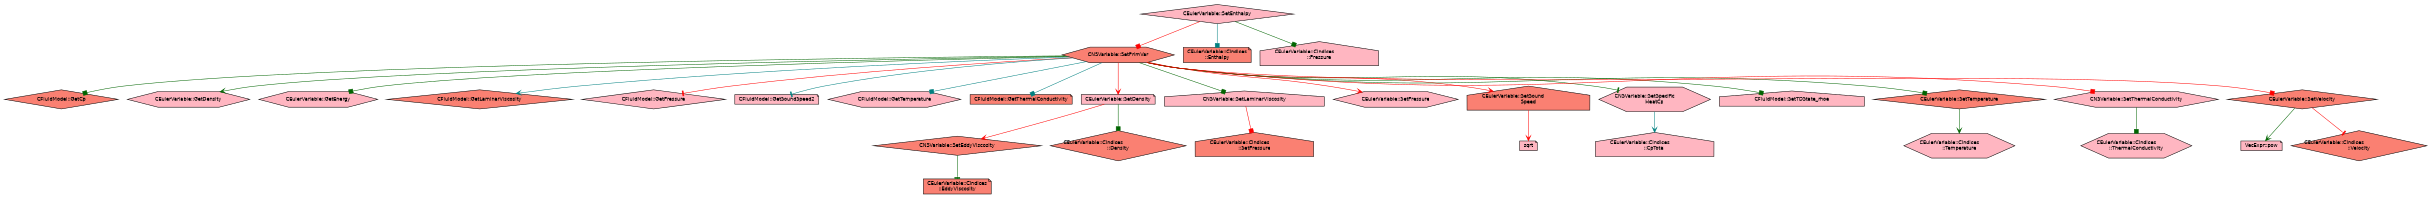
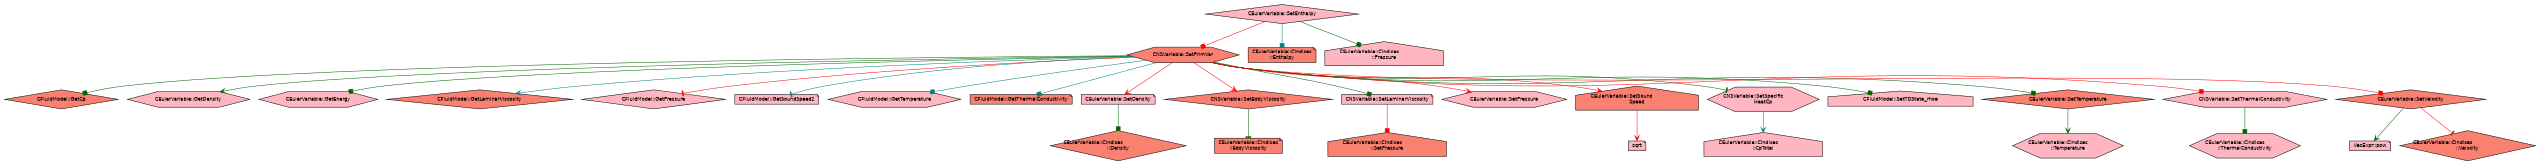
  digraph {
    rankdir=TB
    node [color=black fillcolor=lightpink fontname=Helvetica fontsize=10 shape=hexagon style=filled]
    edge [arrowhead=box color=darkgreen fontname=Helvetica fontsize=10 labelfontname=Helvetica labelfontsize=10 style=solid]
    n1 [fillcolor=salmon fontcolor=black height=0.2 label="CNSVariable::SetPrimVar" width=0.4]
    n2 [fillcolor=salmon height=0.2 label="CFluidModel::GetCp" shape=diamond width=0.4]
    n3 [height=0.2 label="CEulerVariable::GetDensity" width=0.4]
    n4 [height=0.2 label="CEulerVariable::GetEnergy" width=0.4]
    n5 [fillcolor=salmon height=0.2 label="CFluidModel::GetLaminarViscosity" shape=diamond width=0.4]
    n6 [height=0.2 label="CFluidModel::GetPressure" shape=diamond width=0.4]
    n7 [height=0.2 label="CFluidModel::GetSoundSpeed2" shape=note width=0.4]
    n8 [height=0.2 label="CFluidModel::GetTemperature" width=0.4]
    n9 [fillcolor=salmon height=0.2 label="CFluidModel::GetThermalConductivity" shape=note width=0.4]
    n10 [height=0.2 label="CEulerVariable::SetDensity" shape=note width=0.4]
    n11 [fillcolor=salmon height=0.2 label="CNSVariable::SetEddyViscosity" shape=diamond width=0.4]
-   n12 [height=0.2 label="CNSVariable::SetLaminarViscosity" shape=house width=0.4]
+   n12 [height=0.2 label="CNSVariable::SetLaminarViscosity" shape=note width=0.4]
    n13 [height=0.2 label="CEulerVariable::SetPressure" width=0.4]
    n14 [fillcolor=salmon height=0.2 label="CEulerVariable::SetSound\lSpeed" shape=house width=0.4]
    n15 [height=0.2 label="CNSVariable::SetSpecific\lHeatCp" width=0.4]
    n16 [height=0.2 label="CFluidModel::SetTDState_rhoe" shape=house width=0.4]
    n17 [fillcolor=salmon height=0.2 label="CEulerVariable::SetTemperature" shape=diamond width=0.4]
    n18 [height=0.2 label="CNSVariable::SetThermalConductivity" width=0.4]
    n19 [fillcolor=salmon height=0.2 label="CEulerVariable::SetVelocity" shape=diamond width=0.4]
    n20 [fillcolor=salmon height=0.2 label="CEulerVariable::CIndices\l::Density" shape=diamond width=0.4]
    n21 [fillcolor=salmon height=0.2 label="CEulerVariable::CIndices\l::EddyViscosity" shape=note width=0.4]
    n22 [height=0.2 label="CEulerVariable::SetEnthalpy" shape=diamond width=0.4]
    n23 [fillcolor=salmon height=0.2 label="CEulerVariable::CIndices\l::Enthalpy" shape=note width=0.4]
    n24 [height=0.2 label="CEulerVariable::CIndices\l::Pressure" shape=house width=0.4]
    n25 [fillcolor=salmon height=0.2 label="CEulerVariable::CIndices\l::SetPressure" shape=house width=0.4]
    n26 [height=0.2 label=sqrt shape=note width=0.4]
    n27 [height=0.2 label="CEulerVariable::CIndices\l::CpTotal" shape=house width=0.4]
    n28 [height=0.2 label="CEulerVariable::CIndices\l::Temperature" width=0.4]
    n29 [height=0.2 label="CEulerVariable::CIndices\l::ThermalConductivity" width=0.4]
    n30 [height=0.2 label="VecExpr::pow" shape=note width=0.4]
    n31 [fillcolor=salmon height=0.2 label="CEulerVariable::CIndices\l::Velocity" shape=diamond width=0.4]
    n1 -> n2
    n1 -> n3 [arrowhead=vee]
    n1 -> n4
    n1 -> n5 [arrowhead=vee color=teal]
    n1 -> n6 [arrowhead=tee color=red]
    n1 -> n7 [arrowhead=tee color=teal]
    n1 -> n8 [color=teal]
    n1 -> n9 [color=teal]
    n1 -> n10 [arrowhead=vee color=red]
-   n10 -> n11 [arrowhead=vee color=red]
+   n1 -> n11 [arrowhead=vee color=red]
    n1 -> n12
    n1 -> n13 [arrowhead=vee color=red]
    n1 -> n14 [arrowhead=vee color=red]
    n1 -> n15 [arrowhead=tee]
    n1 -> n16
    n1 -> n17
    n1 -> n18 [color=red]
    n1 -> n19 [color=red]
    n10 -> n20
    n11 -> n21 [arrowhead=tee]
    n12 -> n25 [color=red]
    n14 -> n26 [arrowhead=vee color=red]
    n15 -> n27 [arrowhead=vee color=teal]
    n17 -> n28 [arrowhead=vee]
    n18 -> n29
    n19 -> n30 [arrowhead=vee]
    n19 -> n31 [arrowhead=tee color=red]
    n22 -> n1 [color=red]
    n22 -> n23 [color=teal]
    n22 -> n24
  }
